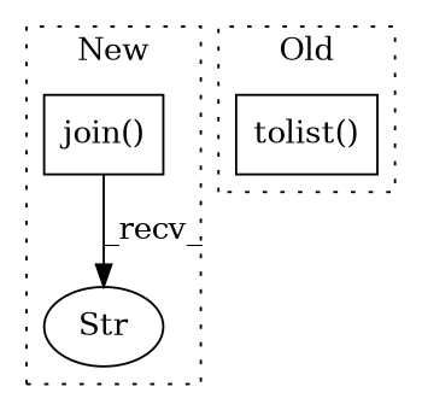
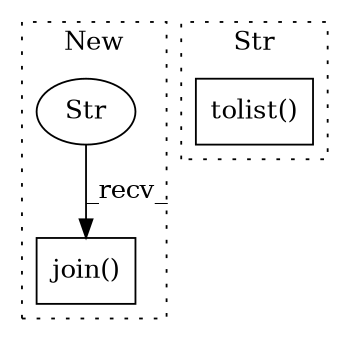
  digraph {
    node [a=75 shape=box]
    n1 [l="8,1" label="join()" s="5048,5090"]
    n2 [a=66 l=2 label=Str s=5048 shape=ellipse]
    n3 [l=43 label="tolist()" s=4804]
    subgraph cluster_1 {
      label=New
      style=dotted
      n1
      n2
    }
    subgraph cluster_2 {
-     label=Old
+     label=Str
      style=dotted
      n3
    }
-   n1 -> n2 [label=_recv_]
+   n2 -> n1 [label=_recv_]
  }
